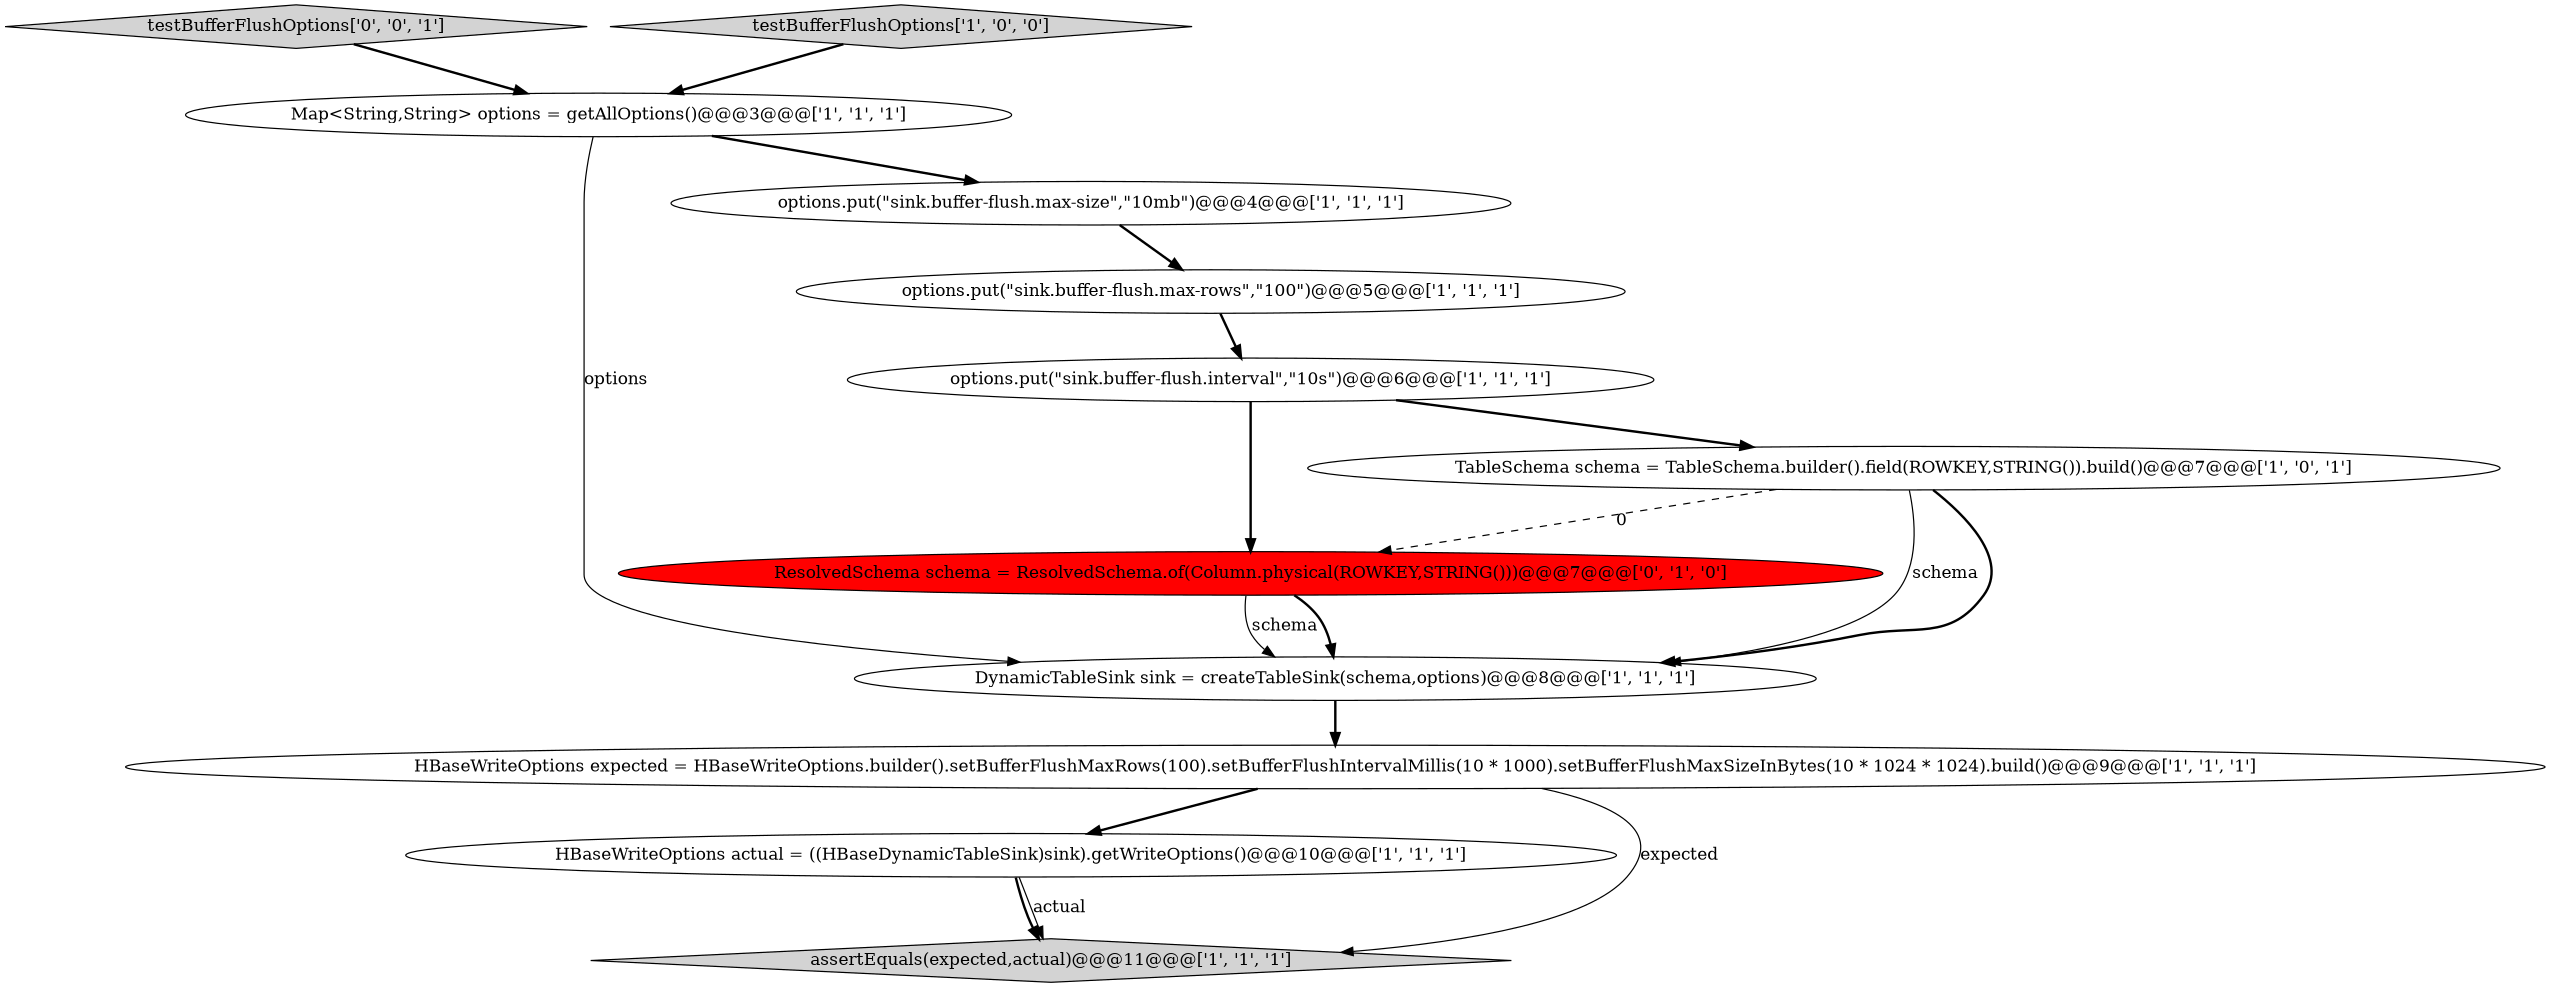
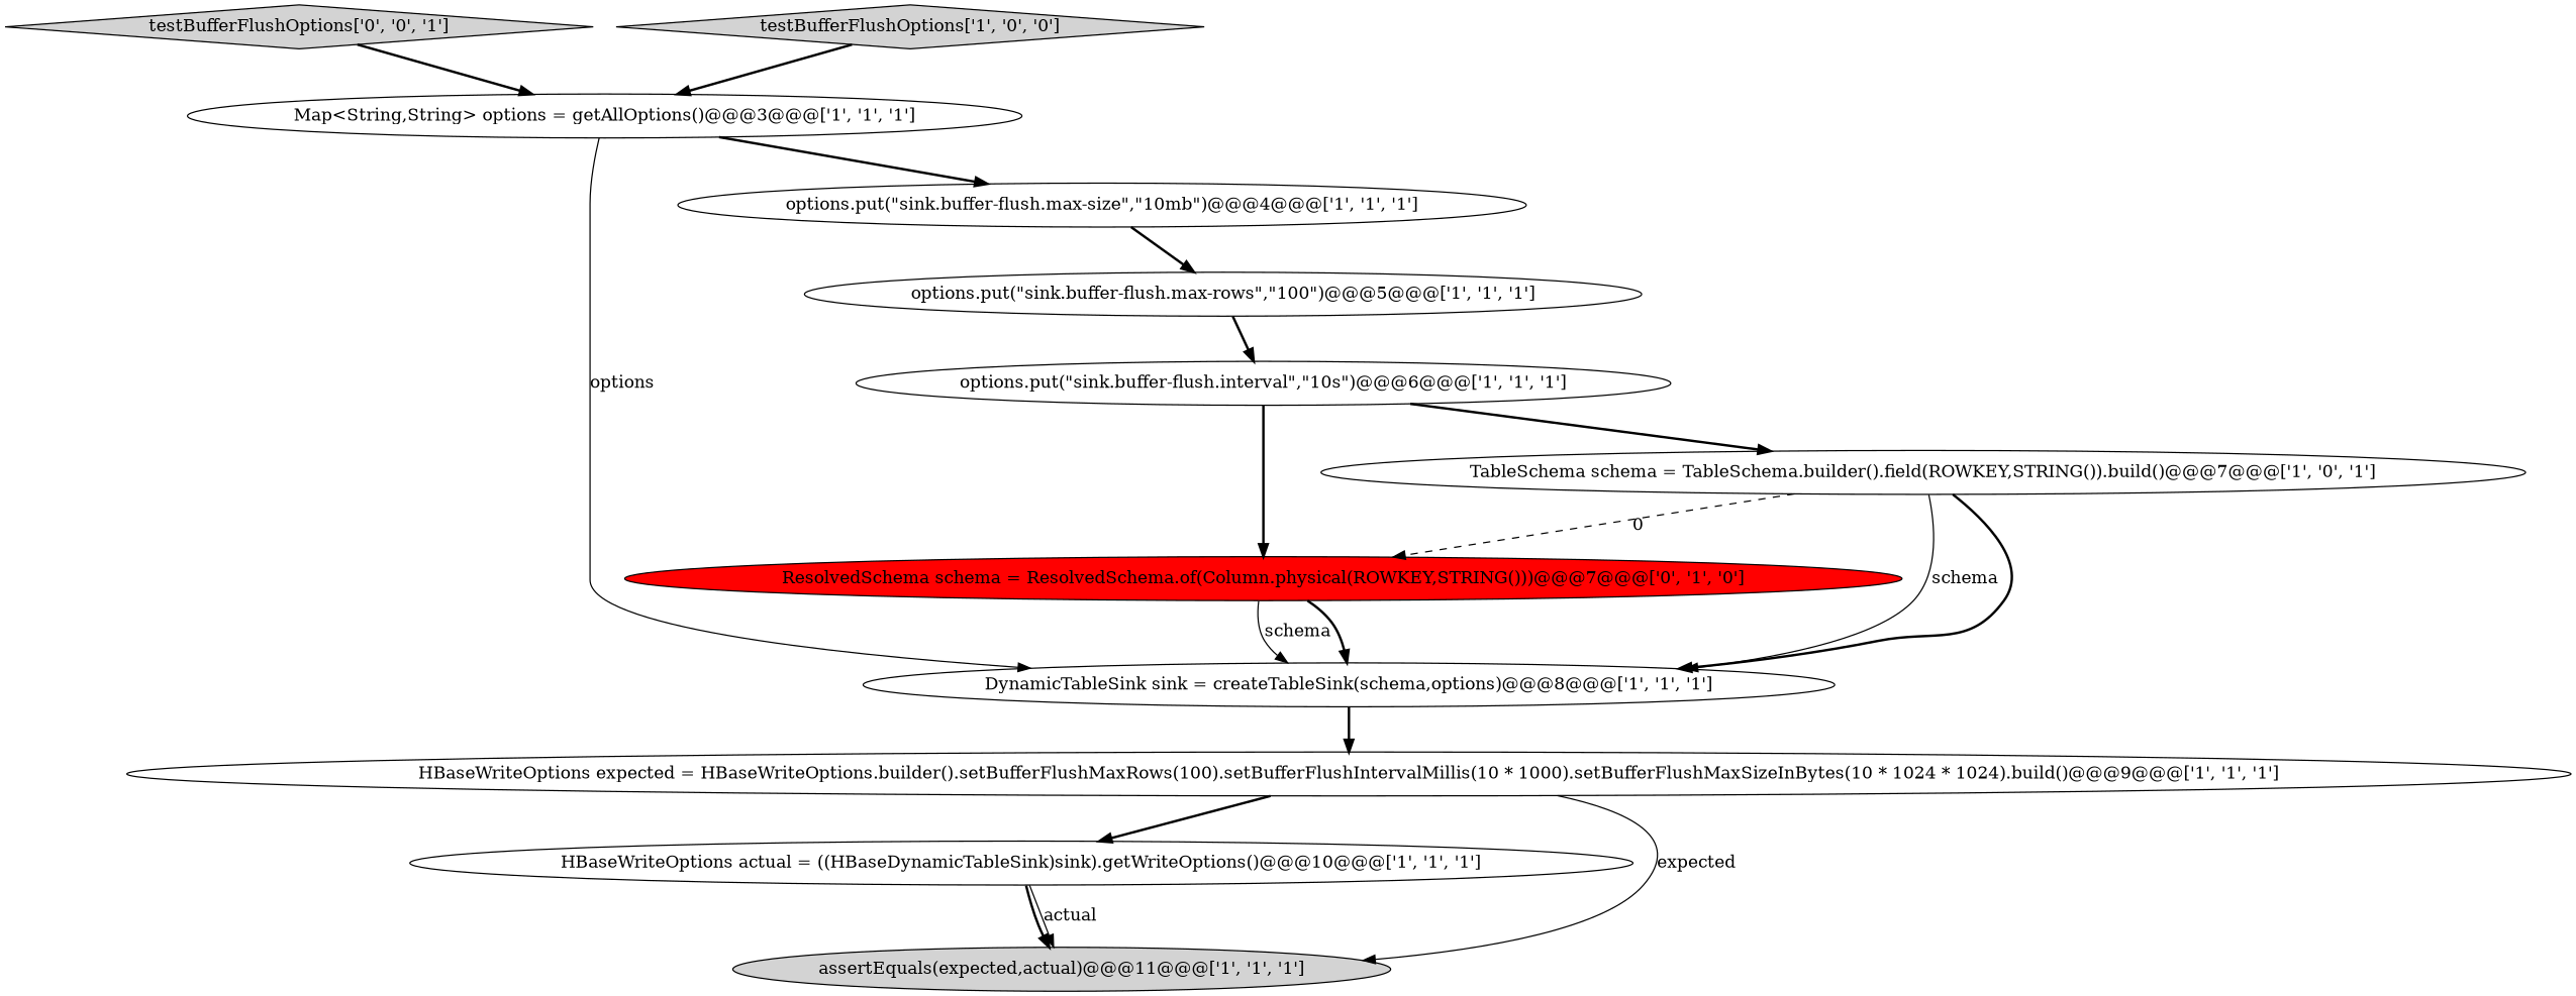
  digraph {
    node [fillcolor=white shape=ellipse style=filled]
    edge [style=bold]
    n1 [label="options.put(\"sink.buffer-flush.max-rows\",\"100\")@@@5@@@['1', '1', '1']"]
    n2 [label="options.put(\"sink.buffer-flush.interval\",\"10s\")@@@6@@@['1', '1', '1']"]
    n3 [fillcolor=red label="ResolvedSchema schema = ResolvedSchema.of(Column.physical(ROWKEY,STRING()))@@@7@@@['0', '1', '0']"]
    n4 [label="TableSchema schema = TableSchema.builder().field(ROWKEY,STRING()).build()@@@7@@@['1', '0', '1']"]
    n5 [fillcolor=lightgray label="testBufferFlushOptions['0', '0', '1']" shape=diamond]
    n6 [label="Map<String,String> options = getAllOptions()@@@3@@@['1', '1', '1']"]
    n7 [label="DynamicTableSink sink = createTableSink(schema,options)@@@8@@@['1', '1', '1']"]
    n8 [label="options.put(\"sink.buffer-flush.max-size\",\"10mb\")@@@4@@@['1', '1', '1']"]
    n9 [label="HBaseWriteOptions actual = ((HBaseDynamicTableSink)sink).getWriteOptions()@@@10@@@['1', '1', '1']"]
-   n10 [fillcolor=lightgray label="assertEquals(expected,actual)@@@11@@@['1', '1', '1']" shape=diamond]
+   n10 [fillcolor=lightgray label="assertEquals(expected,actual)@@@11@@@['1', '1', '1']"]
    n11 [fillcolor=lightgray label="testBufferFlushOptions['1', '0', '0']" shape=diamond]
    n12 [label="HBaseWriteOptions expected = HBaseWriteOptions.builder().setBufferFlushMaxRows(100).setBufferFlushIntervalMillis(10 * 1000).setBufferFlushMaxSizeInBytes(10 * 1024 * 1024).build()@@@9@@@['1', '1', '1']"]
    n1 -> n2
    n2 -> n3
    n2 -> n4
    n3 -> n7 [label=schema style=solid]
    n3 -> n7
    n4 -> n3 [label=0 style=dashed]
    n4 -> n7 [label=schema style=solid]
    n4 -> n7
    n5 -> n6
    n6 -> n7 [label=options style=solid]
    n6 -> n8
    n7 -> n12
    n8 -> n1
    n9 -> n10
    n9 -> n10 [label=actual style=solid]
    n11 -> n6
    n12 -> n9
    n12 -> n10 [label=expected style=solid]
  }
